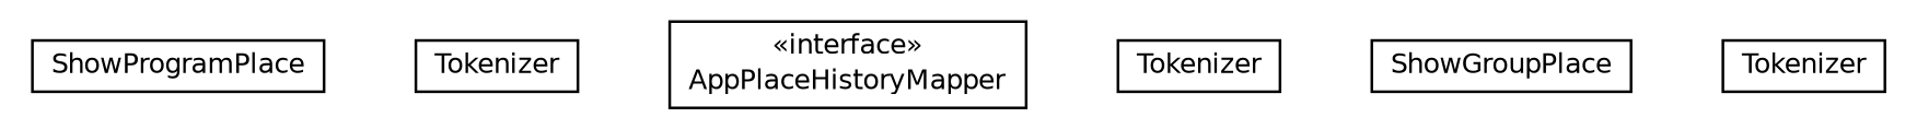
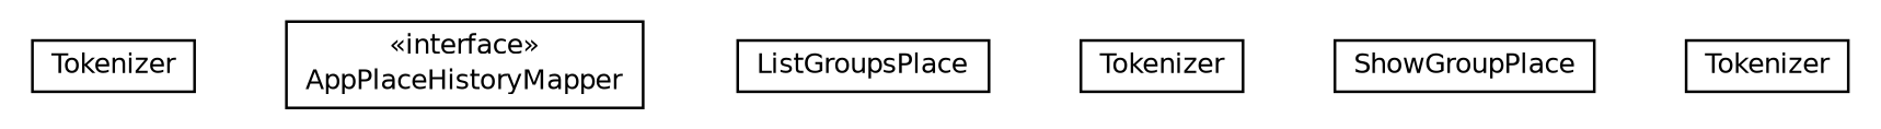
  digraph {
    nodesep=0.25
    ranksep=0.5
    node [fontcolor=black fontname=Helvetica fontsize=10.0 shape=plaintext]
-   n1 [label=<<table title="hu.sch.kfc.client.place.ShowProgramPlace" border="0" cellborder="1" cellspacing="0" cellpadding="2" port="p" href="./ShowProgramPlace.html"> 		<tr><td><table border="0" cellspacing="0" cellpadding="1"> <tr><td align="center" balign="center"> ShowProgramPlace </td></tr> 		</table></td></tr> 		</table>>]
    n2 [label=<<table title="hu.sch.kfc.client.place.ShowProgramPlace.Tokenizer" border="0" cellborder="1" cellspacing="0" cellpadding="2" port="p" href="./ShowProgramPlace.Tokenizer.html"> 		<tr><td><table border="0" cellspacing="0" cellpadding="1"> <tr><td align="center" balign="center"> Tokenizer </td></tr> 		</table></td></tr> 		</table>>]
    n3 [label=<<table title="hu.sch.kfc.client.place.AppPlaceHistoryMapper" border="0" cellborder="1" cellspacing="0" cellpadding="2" port="p" href="./AppPlaceHistoryMapper.html"> 		<tr><td><table border="0" cellspacing="0" cellpadding="1"> <tr><td align="center" balign="center"> &#171;interface&#187; </td></tr> <tr><td align="center" balign="center"> AppPlaceHistoryMapper </td></tr> 		</table></td></tr> 		</table>>]
+   n4 [label=<<table title="hu.sch.kfc.client.place.ListGroupsPlace" border="0" cellborder="1" cellspacing="0" cellpadding="2" port="p" href="./ListGroupsPlace.html"> 		<tr><td><table border="0" cellspacing="0" cellpadding="1"> <tr><td align="center" balign="center"> ListGroupsPlace </td></tr> 		</table></td></tr> 		</table>>]
    n5 [label=<<table title="hu.sch.kfc.client.place.ListGroupsPlace.Tokenizer" border="0" cellborder="1" cellspacing="0" cellpadding="2" port="p" href="./ListGroupsPlace.Tokenizer.html"> 		<tr><td><table border="0" cellspacing="0" cellpadding="1"> <tr><td align="center" balign="center"> Tokenizer </td></tr> 		</table></td></tr> 		</table>>]
    n6 [label=<<table title="hu.sch.kfc.client.place.ShowGroupPlace" border="0" cellborder="1" cellspacing="0" cellpadding="2" port="p" href="./ShowGroupPlace.html"> 		<tr><td><table border="0" cellspacing="0" cellpadding="1"> <tr><td align="center" balign="center"> ShowGroupPlace </td></tr> 		</table></td></tr> 		</table>>]
    n7 [label=<<table title="hu.sch.kfc.client.place.ShowGroupPlace.Tokenizer" border="0" cellborder="1" cellspacing="0" cellpadding="2" port="p" href="./ShowGroupPlace.Tokenizer.html"> 		<tr><td><table border="0" cellspacing="0" cellpadding="1"> <tr><td align="center" balign="center"> Tokenizer </td></tr> 		</table></td></tr> 		</table>>]
  }
